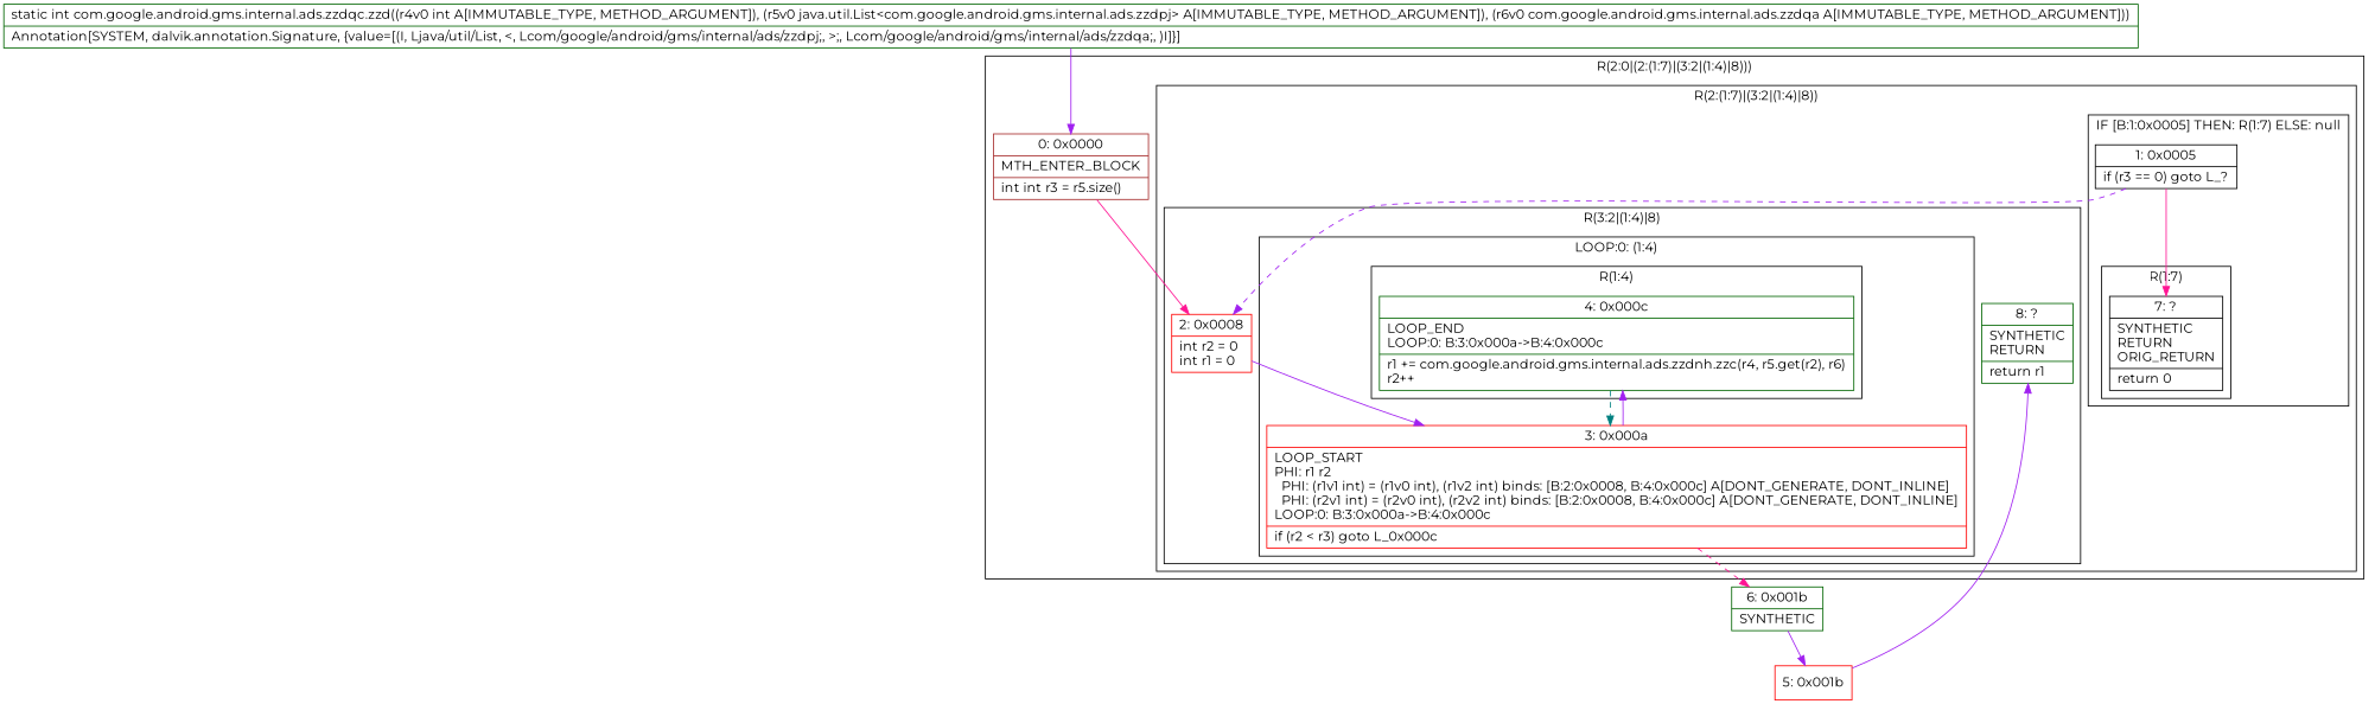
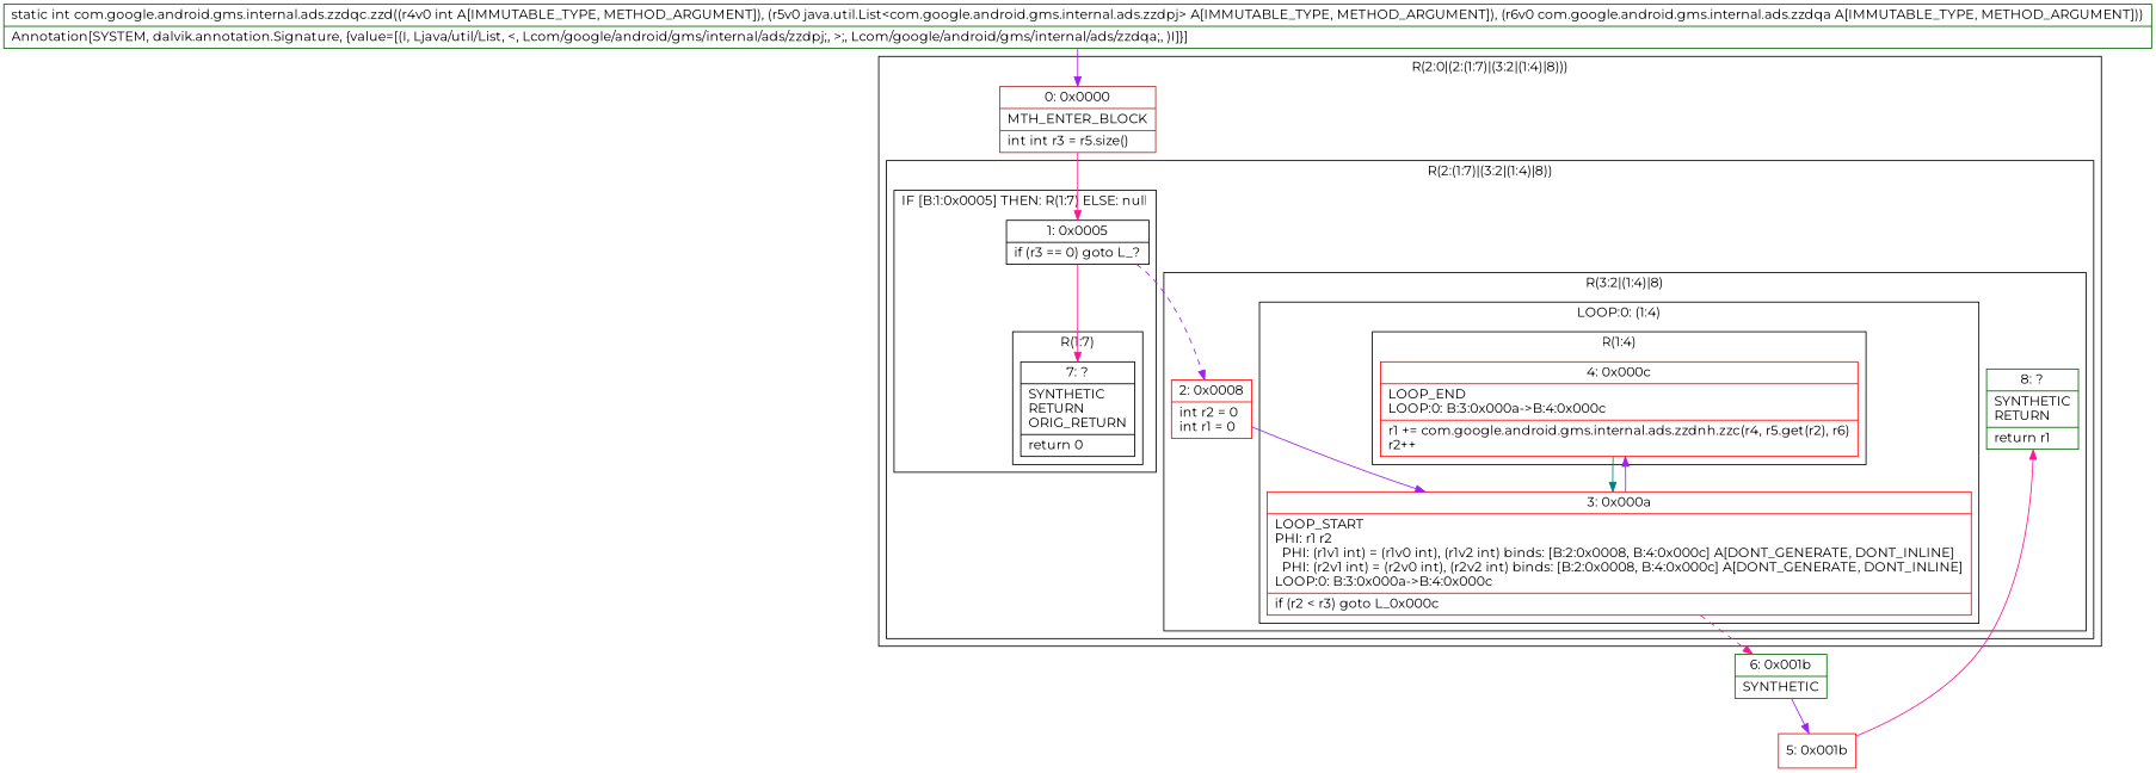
  digraph {
    fontname=Montserrat
    node [color=darkgreen fontname=Montserrat shape=record]
    edge [color=purple fontname=Montserrat]
    n1 [color=black label="{7\:\ ?|SYNTHETIC\lRETURN\lORIG_RETURN\l|return 0\l}"]
    n2 [color=black label="{1\:\ 0x0005|if (r3 == 0) goto L_?\l}"]
-   n3 [label="{4\:\ 0x000c|LOOP_END\lLOOP:0: B:3:0x000a\-\>B:4:0x000c\l|r1 += com.google.android.gms.internal.ads.zzdnh.zzc(r4, r5.get(r2), r6)\lr2++\l}"]
+   n3 [color=red label="{4\:\ 0x000c|LOOP_END\lLOOP:0: B:3:0x000a\-\>B:4:0x000c\l|r1 += com.google.android.gms.internal.ads.zzdnh.zzc(r4, r5.get(r2), r6)\lr2++\l}"]
    n4 [color=red label="{3\:\ 0x000a|LOOP_START\lPHI: r1 r2 \l  PHI: (r1v1 int) = (r1v0 int), (r1v2 int) binds: [B:2:0x0008, B:4:0x000c] A[DONT_GENERATE, DONT_INLINE]\l  PHI: (r2v1 int) = (r2v0 int), (r2v2 int) binds: [B:2:0x0008, B:4:0x000c] A[DONT_GENERATE, DONT_INLINE]\lLOOP:0: B:3:0x000a\-\>B:4:0x000c\l|if (r2 \< r3) goto L_0x000c\l}"]
    n5 [color=red label="{2\:\ 0x0008|int r2 = 0\lint r1 = 0\l}"]
    n6 [label="{8\:\ ?|SYNTHETIC\lRETURN\l|return r1\l}"]
    n7 [color=brown label="{0\:\ 0x0000|MTH_ENTER_BLOCK\l|int int r3 = r5.size()\l}"]
    n8 [label="{6\:\ 0x001b|SYNTHETIC\l}"]
    n9 [color=red label="{5\:\ 0x001b}"]
    n10 [label="{static int com.google.android.gms.internal.ads.zzdqc.zzd((r4v0 int A[IMMUTABLE_TYPE, METHOD_ARGUMENT]), (r5v0 java.util.List\<com.google.android.gms.internal.ads.zzdpj\> A[IMMUTABLE_TYPE, METHOD_ARGUMENT]), (r6v0 com.google.android.gms.internal.ads.zzdqa A[IMMUTABLE_TYPE, METHOD_ARGUMENT]))  | Annotation[SYSTEM, dalvik.annotation.Signature, \{value=[(I, Ljava\/util\/List, \<, Lcom\/google\/android\/gms\/internal\/ads\/zzdpj;, \>;, Lcom\/google\/android\/gms\/internal\/ads\/zzdqa;, )I]\}]\l}"]
    subgraph cluster_1 {
      label="R(2:0|(2:(1:7)|(3:2|(1:4)|8)))"
      n7
      subgraph cluster_2 {
        label="R(2:(1:7)|(3:2|(1:4)|8))"
        subgraph cluster_3 {
          label="IF [B:1:0x0005] THEN: R(1:7) ELSE: null"
          n2
          subgraph cluster_4 {
            label="R(1:7)"
            n1
          }
        }
        subgraph cluster_5 {
          label="R(3:2|(1:4)|8)"
          n5
          n6
          subgraph cluster_6 {
            label="LOOP:0: (1:4)"
            n4
            subgraph cluster_7 {
              label="R(1:4)"
              n3
            }
          }
        }
      }
    }
    n2 -> n1 [color=deeppink]
    n2 -> n5 [style=dashed]
-   n3 -> n4 [color=teal style=dashed]
+   n3 -> n4 [color=teal]
    n4 -> n3
    n4 -> n8 [color=deeppink style=dashed]
    n5 -> n4
-   n7 -> n5 [color=deeppink]
+   n7 -> n2 [color=deeppink]
    n8 -> n9
-   n9 -> n6
+   n9 -> n6 [color=deeppink]
    n10 -> n7
  }
